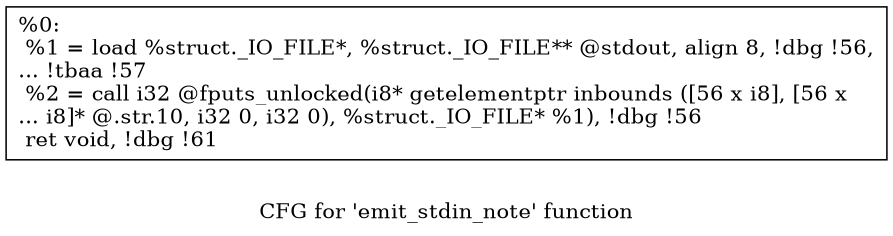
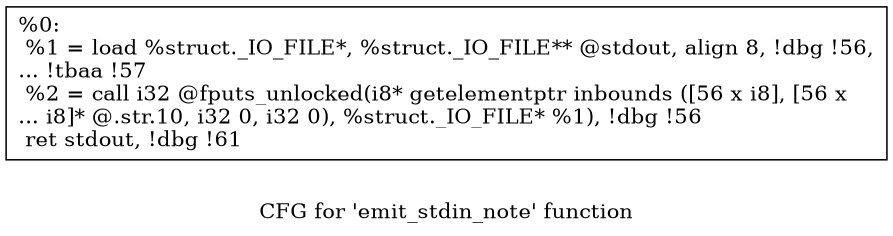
  digraph {
    label="CFG for 'emit_stdin_note' function"
-   n1 [label="{%0:\l  %1 = load %struct._IO_FILE*, %struct._IO_FILE** @stdout, align 8, !dbg !56,\l... !tbaa !57\l  %2 = call i32 @fputs_unlocked(i8* getelementptr inbounds ([56 x i8], [56 x\l... i8]* @.str.10, i32 0, i32 0), %struct._IO_FILE* %1), !dbg !56\l  ret void, !dbg !61\l}" shape=record]
+   n1 [label="{%0:\l  %1 = load %struct._IO_FILE*, %struct._IO_FILE** @stdout, align 8, !dbg !56,\l... !tbaa !57\l  %2 = call i32 @fputs_unlocked(i8* getelementptr inbounds ([56 x i8], [56 x\l... i8]* @.str.10, i32 0, i32 0), %struct._IO_FILE* %1), !dbg !56\l  ret stdout, !dbg !61\l}" shape=record]
  }
